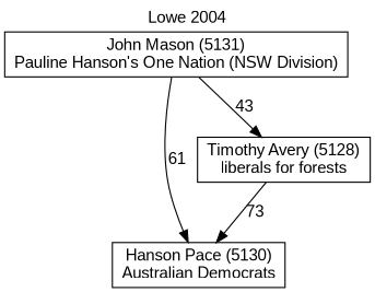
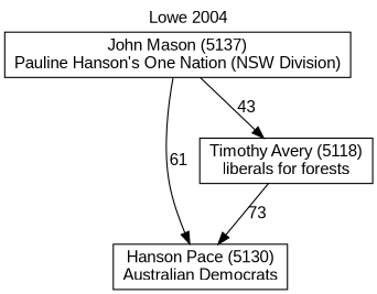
  digraph {
    fontname="Liberation Sans"
    label="Lowe 2004"
    labelloc=t
    mclimit=10
    node [fontname="Liberation Sans" shape=box]
    edge [fontname="Liberation Sans"]
    n1 [label="Hanson Pace (5130)\nAustralian Democrats"]
-   n2 [label="Timothy Avery (5128)\nliberals for forests"]
-   n3 [label="John Mason (5131)\nPauline Hanson's One Nation (NSW Division)"]
+   n2 [label="Timothy Avery (5118)\nliberals for forests"]
+   n3 [label="John Mason (5137)\nPauline Hanson's One Nation (NSW Division)"]
    n2 -> n1 [label=73]
    n3 -> n1 [label=61]
    n3 -> n2 [label=43]
  }
